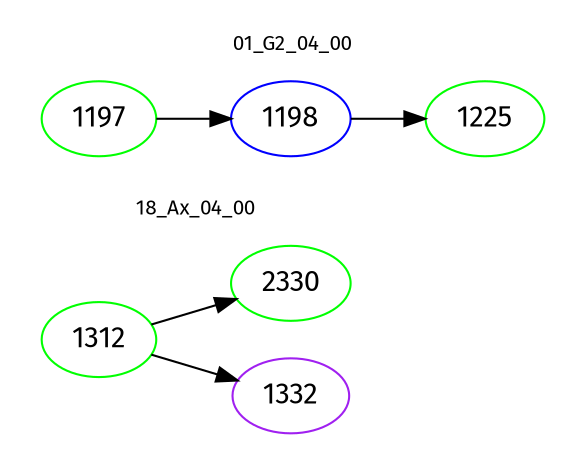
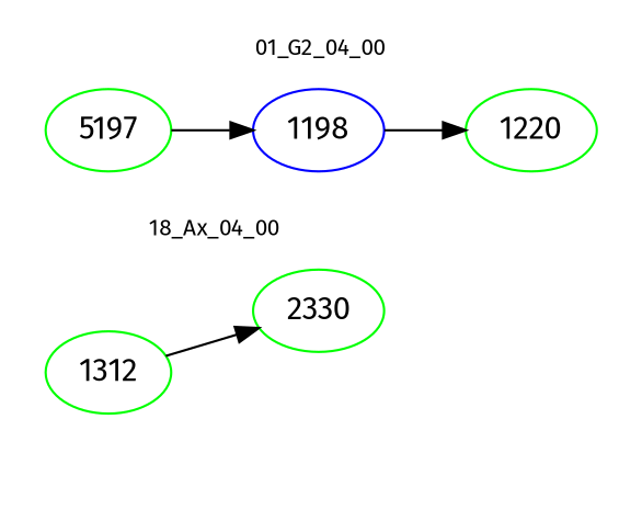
  digraph {
    fontname="Fira Sans"
    rankdir=LR
    node [color=green fontname="Fira Sans"]
    edge [color=black fontname="Fira Sans"]
    n1 [label=1312]
-   n2 [color=purple label=1332]
    n3 [label=2330]
-   n4 [label=1197]
+   n4 [label=5197]
    n5 [color=blue label=1198]
-   n6 [label=1225]
+   n6 [label=1220]
    subgraph cluster_1 {
      color=white
      fontsize=10
      label="18_Ax_04_00"
      n1
-     n2
      n3
    }
    subgraph cluster_2 {
      color=white
      fontsize=10
      label="01_G2_04_00"
      n4
      n5
      n6
    }
-   n1 -> n2
    n1 -> n3
    n4 -> n5
    n5 -> n6
  }
